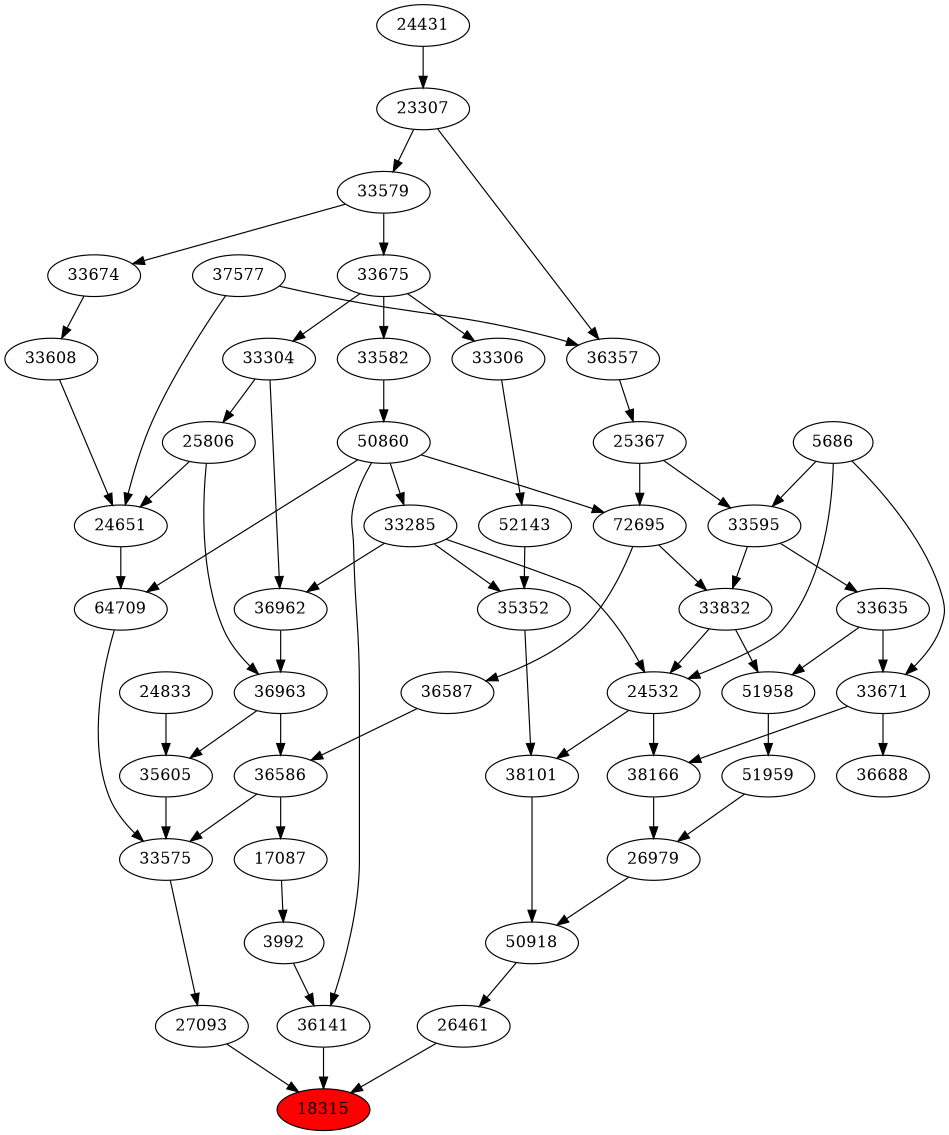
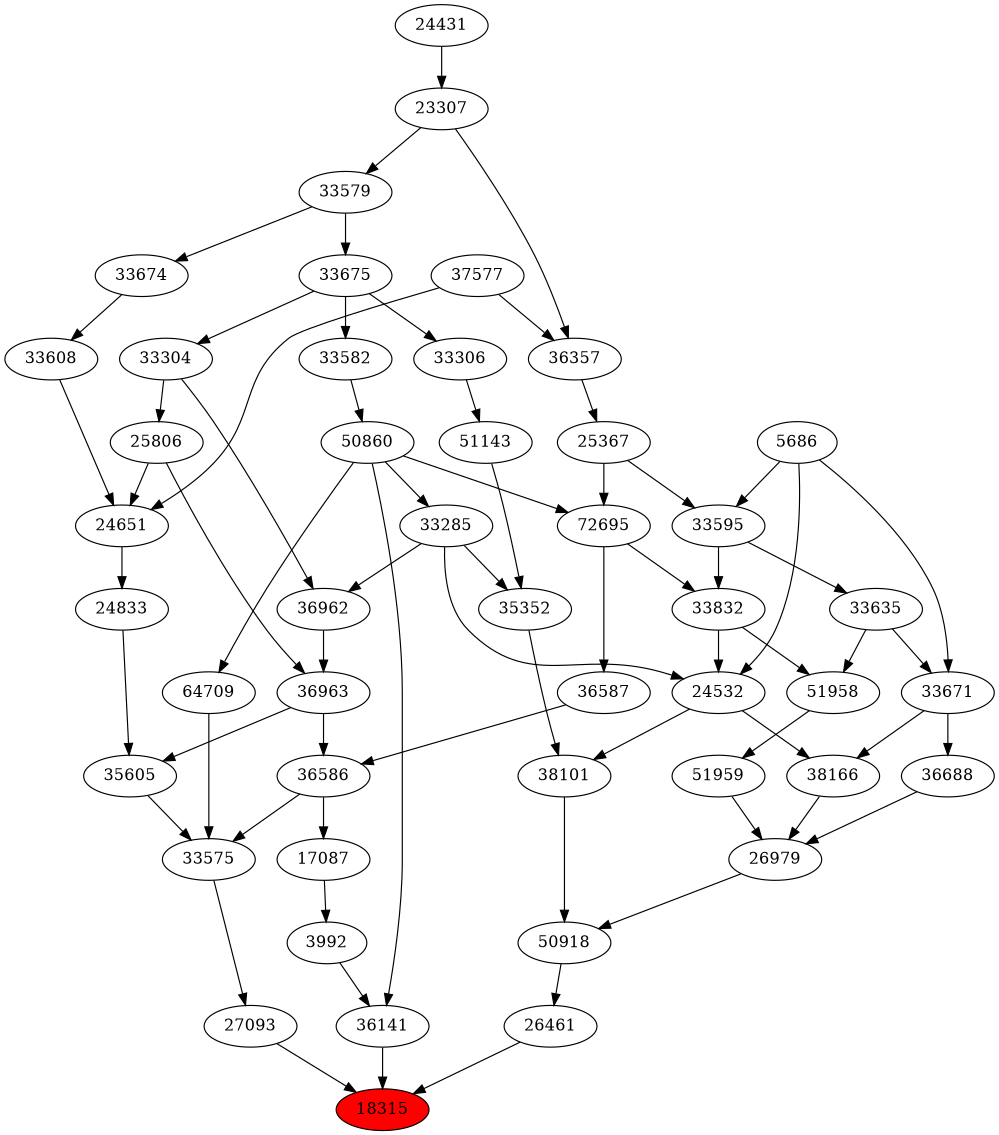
  strict digraph {
    n1 [fillcolor=red label=18315 style=filled]
    n2 [label=36141]
    n3 [label=26461]
    n4 [label=27093]
    n5 [label=50860]
    n6 [label=64709]
    n7 [label=33285]
    n8 [label=72695]
    n9 [label=33575]
    n10 [label=24532]
    n11 [label=35352]
    n12 [label=36962]
    n13 [label=36587]
    n14 [label=33832]
    n15 [label=3992]
    n16 [label=50918]
    n17 [label=33582]
    n18 [label=17087]
    n19 [label=26979]
    n20 [label=38101]
    n21 [label=36586]
    n22 [label=35605]
    n23 [label=33675]
    n24 [label=33306]
    n25 [label=33304]
-   n26 [label=52143]
+   n26 [label=51143]
    n27 [label=25806]
    n28 [label=36688]
    n29 [label=38166]
    n30 [label=51959]
    n31 [label=36963]
    n32 [label=24833]
    n33 [label=33579]
    n34 [label=33674]
    n35 [label=33608]
    n36 [label=33671]
    n37 [label=51958]
    n38 [label=5686]
    n39 [label=33595]
    n40 [label=24651]
    n41 [label=23307]
    n42 [label=36357]
    n43 [label=25367]
    n44 [label=33635]
    n45 [label=37577]
    n46 [label=24431]
    n2 -> n1
    n3 -> n1
    n4 -> n1
    n5 -> n2
    n5 -> n6
    n5 -> n7
    n5 -> n8
    n6 -> n9
    n7 -> n10
    n7 -> n11
    n7 -> n12
    n8 -> n13
    n8 -> n14
    n9 -> n4
    n10 -> n20
    n10 -> n29
    n11 -> n20
    n12 -> n31
    n13 -> n21
    n14 -> n10
    n14 -> n37
    n15 -> n2
    n16 -> n3
    n17 -> n5
    n18 -> n15
    n19 -> n16
    n20 -> n16
    n21 -> n9
    n21 -> n18
    n22 -> n9
    n23 -> n17
    n23 -> n24
    n23 -> n25
    n24 -> n26
    n25 -> n12
    n25 -> n27
    n26 -> n11
    n27 -> n31
    n27 -> n40
+   n28 -> n19
    n29 -> n19
    n30 -> n19
    n31 -> n21
    n31 -> n22
    n32 -> n22
    n33 -> n23
    n33 -> n34
    n34 -> n35
    n35 -> n40
    n36 -> n28
    n36 -> n29
    n37 -> n30
    n38 -> n10
    n38 -> n36
    n38 -> n39
    n39 -> n14
    n39 -> n44
-   n40 -> n6
+   n40 -> n32
    n41 -> n33
    n41 -> n42
    n42 -> n43
    n43 -> n8
    n43 -> n39
    n44 -> n36
    n44 -> n37
    n45 -> n40
    n45 -> n42
    n46 -> n41
  }
